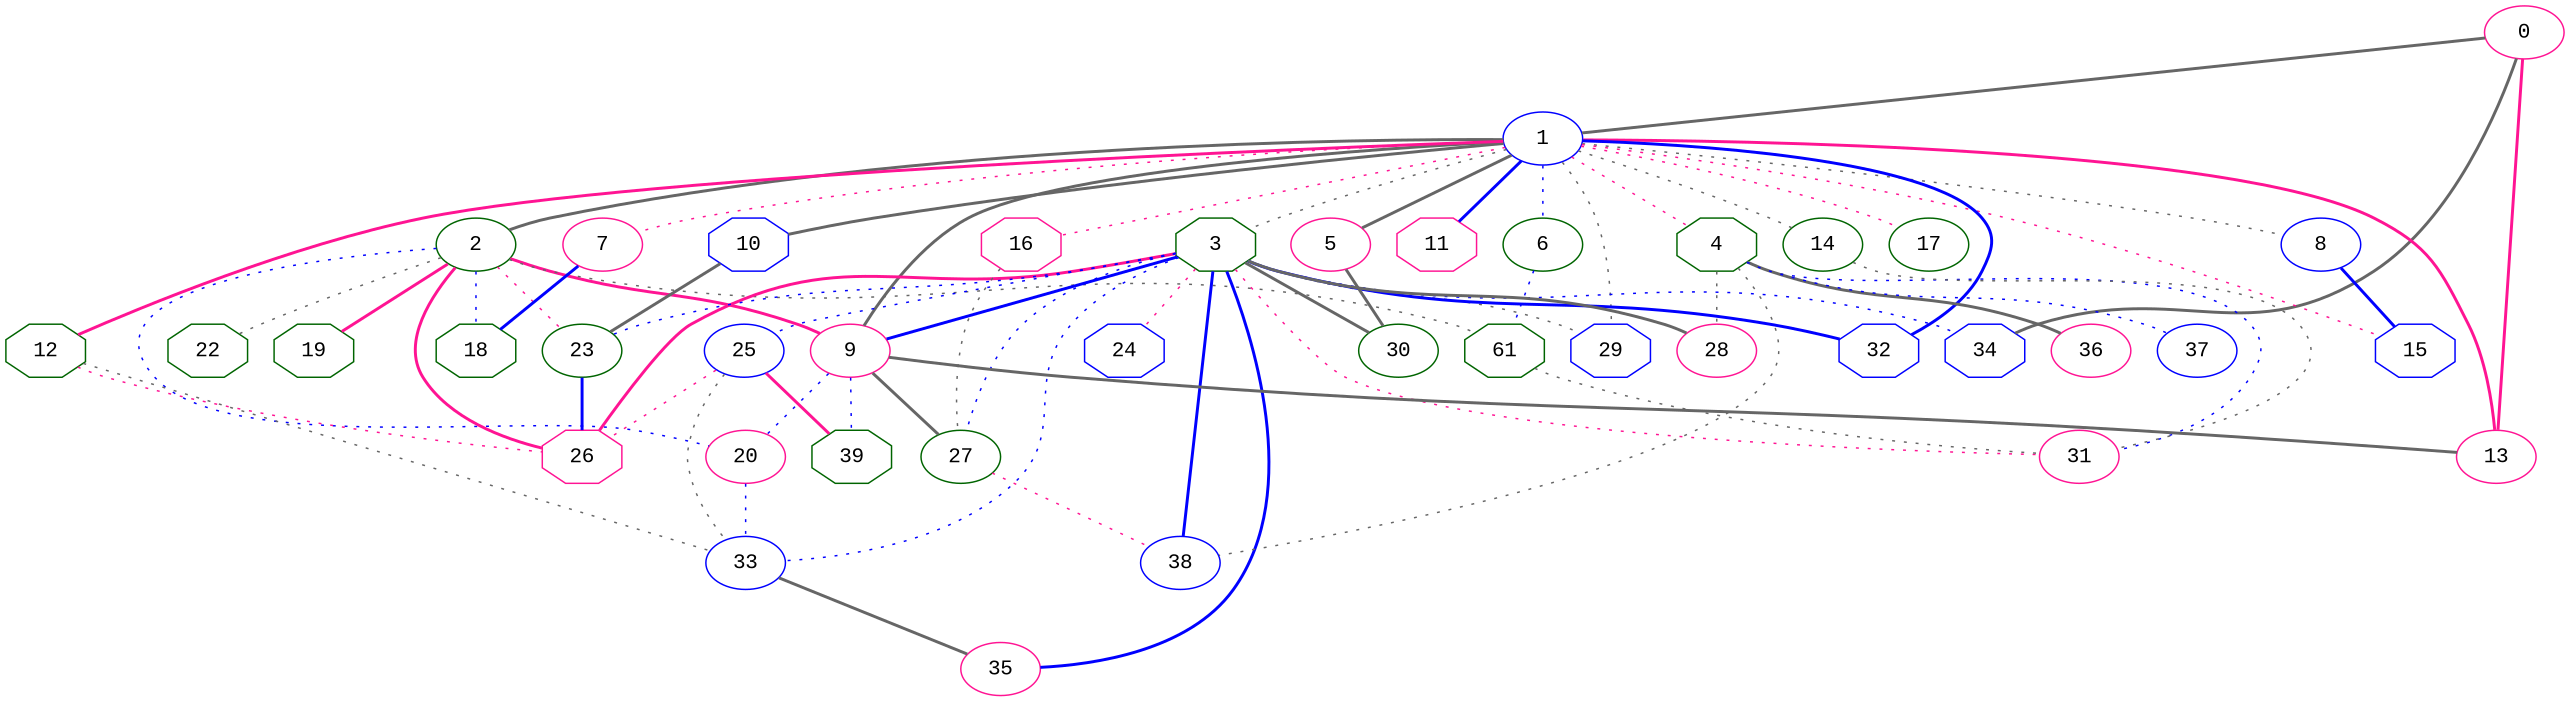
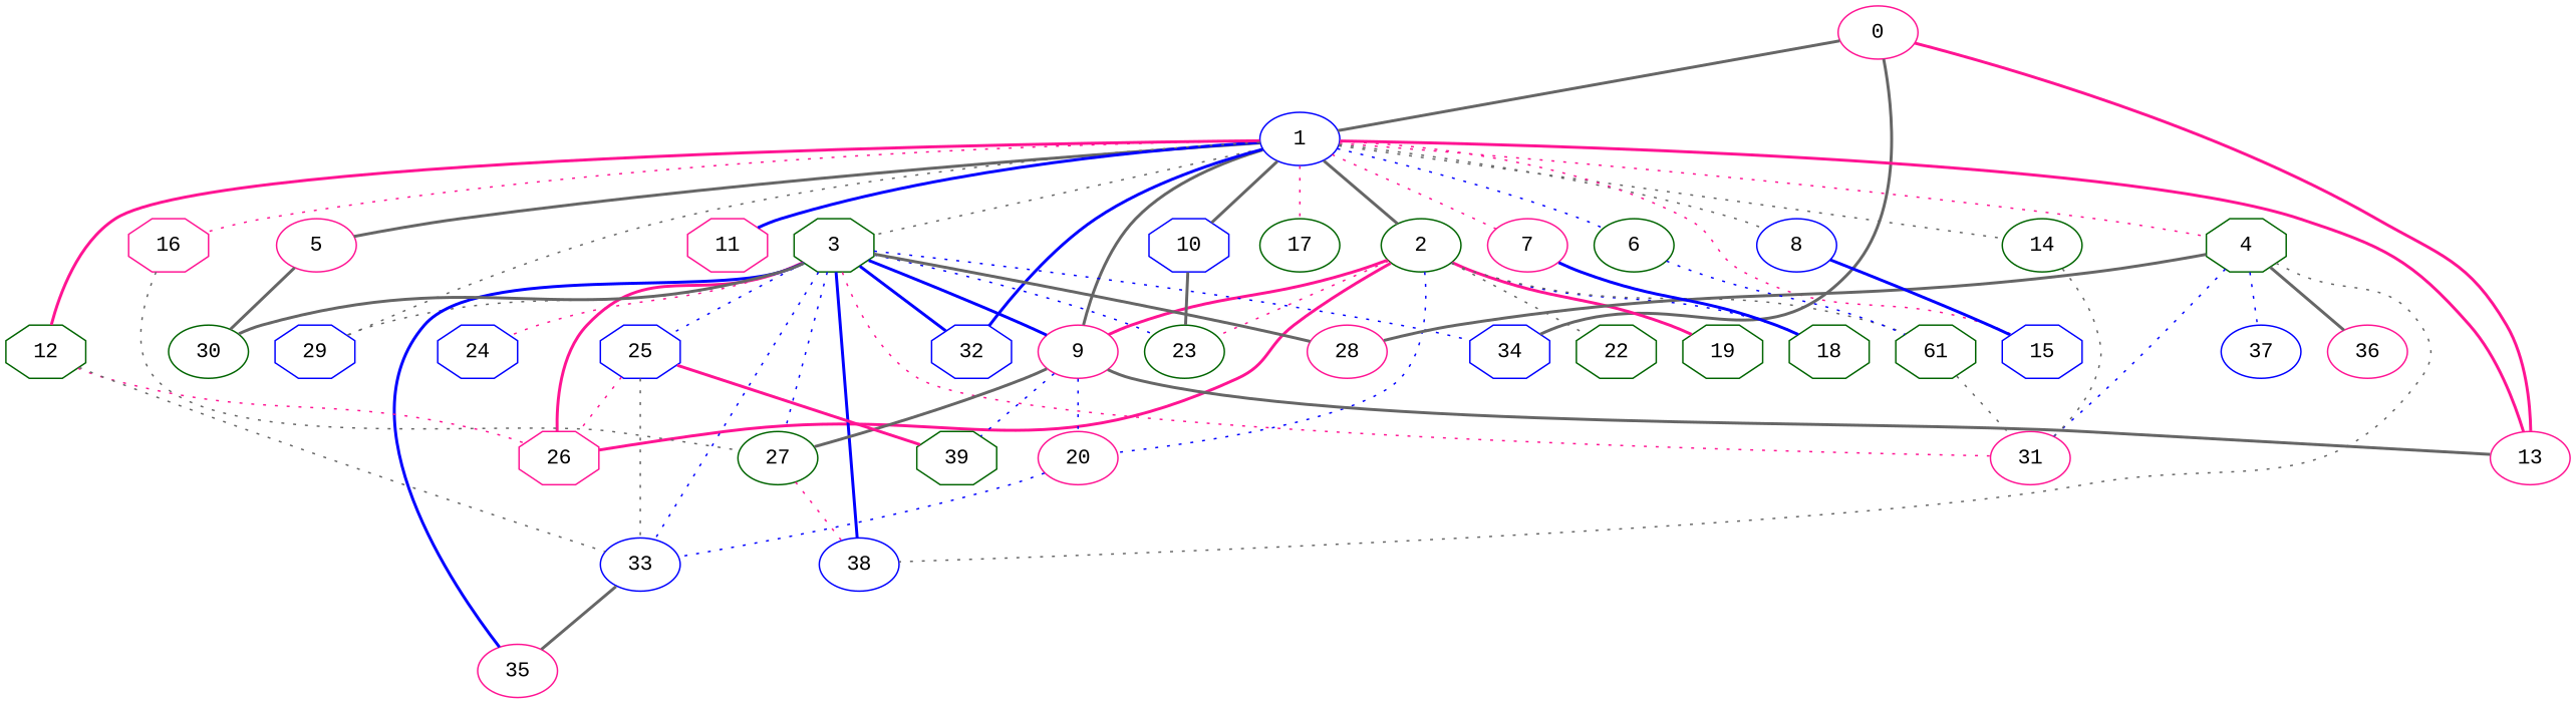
  graph {
    fontname="Liberation Mono"
    node [color=darkgreen fontname="Liberation Mono" shape=ellipse]
    edge [color=gray40 fontname="Liberation Mono" style=dotted]
    0 [color=deeppink]
    1 [color=blue]
    13 [color=deeppink]
    34 [color=blue shape=octagon]
    2
    3 [shape=octagon]
    4 [shape=octagon]
    5 [color=deeppink]
    6
    7 [color=deeppink]
    8 [color=blue]
    9 [color=deeppink]
    10 [color=blue shape=octagon]
    11 [color=deeppink shape=octagon]
    12 [shape=octagon]
    14
    15 [color=blue shape=octagon]
    16 [color=deeppink shape=octagon]
    17
    29 [color=blue shape=octagon]
    32 [color=blue shape=octagon]
    18 [shape=octagon]
    19 [shape=octagon]
    20 [color=deeppink]
    n25 [label=61 shape=octagon]
    22 [shape=octagon]
    26 [color=deeppink shape=octagon]
    23
    35 [color=deeppink]
    33 [color=blue]
    24 [color=blue shape=octagon]
-   25 [color=blue]
+   25 [color=blue shape=octagon]
    27
    28 [color=deeppink]
    30
    31 [color=deeppink]
    38 [color=blue]
    36 [color=deeppink]
    37 [color=blue]
    39 [shape=octagon]
    0 -- 1 [style=bold]
    0 -- 13 [color=deeppink style=bold]
    0 -- 34 [style=bold]
    1 -- 13 [color=deeppink style=bold]
    1 -- 2 [style=bold]
    1 -- 3
    1 -- 4 [color=deeppink]
    1 -- 5 [style=bold]
    1 -- 6 [color=blue]
    1 -- 7 [color=deeppink]
    1 -- 8
    1 -- 9 [style=bold]
    1 -- 10 [style=bold]
    1 -- 11 [color=blue style=bold]
    1 -- 12 [color=deeppink style=bold]
    1 -- 14
    1 -- 15 [color=deeppink]
    1 -- 16 [color=deeppink]
    1 -- 17 [color=deeppink]
    1 -- 29
    1 -- 32 [color=blue style=bold]
    2 -- 9 [color=deeppink style=bold]
    2 -- 18 [color=blue]
    2 -- 19 [color=deeppink style=bold]
    2 -- 20 [color=blue]
    2 -- n25
    2 -- 22
    2 -- 26 [color=deeppink style=bold]
    2 -- 23 [color=deeppink]
    3 -- 34 [color=blue]
    3 -- 9 [color=blue style=bold]
    3 -- 29
    3 -- 32 [color=blue style=bold]
    3 -- 26 [color=deeppink style=bold]
    3 -- 23 [color=blue]
    3 -- 35 [color=blue style=bold]
    3 -- 33 [color=blue]
    3 -- 24 [color=deeppink]
    3 -- 25 [color=blue]
    3 -- 27 [color=blue]
    3 -- 28 [style=bold]
    3 -- 30 [style=bold]
    3 -- 31 [color=deeppink]
    3 -- 38 [color=blue style=bold]
-   4 -- 28
+   4 -- 28 [style=bold]
    4 -- 31 [color=blue]
    4 -- 38
    4 -- 36 [style=bold]
    4 -- 37 [color=blue]
    5 -- 30 [style=bold]
    6 -- n25 [color=blue]
    7 -- 18 [color=blue style=bold]
    8 -- 15 [color=blue style=bold]
    9 -- 13 [style=bold]
    9 -- 20 [color=blue]
    9 -- 27 [style=bold]
    9 -- 39 [color=blue]
    10 -- 23 [style=bold]
    12 -- 26 [color=deeppink]
    12 -- 33
    14 -- 31
    16 -- 27
    20 -- 33 [color=blue]
    n25 -- 31
-   23 -- 26 [color=blue style=bold]
    33 -- 35 [style=bold]
    25 -- 26 [color=deeppink]
    25 -- 33
    25 -- 39 [color=deeppink style=bold]
    27 -- 38 [color=deeppink]
  }
